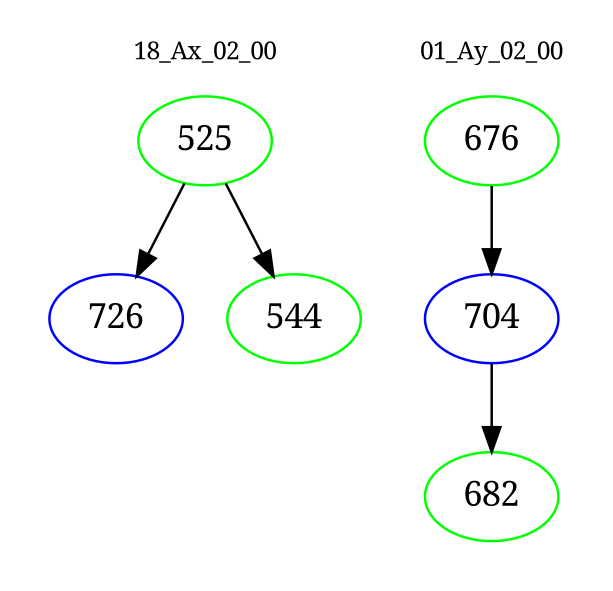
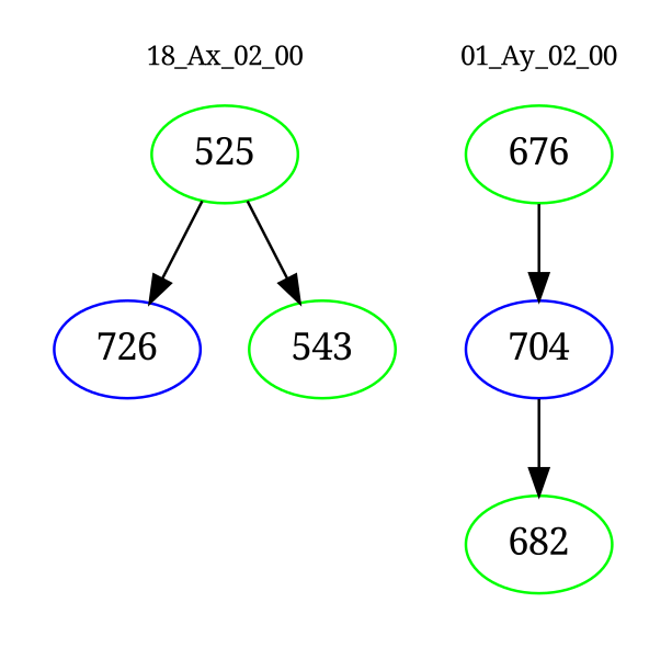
  digraph {
    fontname="Noto Serif"
    node [color=green fontname="Noto Serif"]
    edge [color=black fontname="Noto Serif"]
    n1 [label=525]
    n2 [color=blue label=726]
-   n3 [label=544]
+   n3 [label=543]
    n4 [label=676]
    n5 [label=682]
    n6 [color=blue label=704]
    subgraph cluster_1 {
      color=white
      fontsize=10
      label="18_Ax_02_00"
      n1
      n2
      n3
    }
    subgraph cluster_2 {
      color=white
      fontsize=10
      label="01_Ay_02_00"
      n4
      n5
      n6
    }
    n1 -> n2
    n1 -> n3
    n4 -> n6
    n6 -> n5
  }
